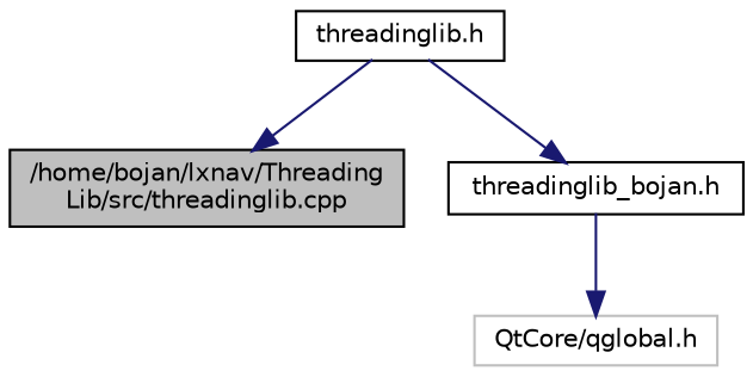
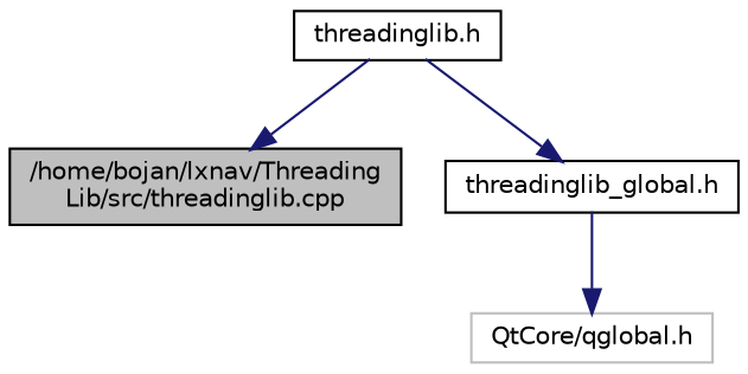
  digraph {
    node [color=black fillcolor=white fontname=Helvetica fontsize=10 shape=record style=filled]
    edge [color=midnightblue fontname=Helvetica fontsize=10 labelfontname=Helvetica labelfontsize=10 style=solid]
    n1 [fillcolor=grey75 fontcolor=black height=0.2 label="/home/bojan/lxnav/Threading\lLib/src/threadinglib.cpp" width=0.4]
    n2 [height=0.2 label="threadinglib.h" width=0.4]
-   n3 [height=0.2 label="threadinglib_bojan.h" width=0.4]
+   n3 [height=0.2 label="threadinglib_global.h" width=0.4]
    n4 [color=grey75 height=0.2 label="QtCore/qglobal.h" width=0.4]
    n2 -> n1
    n2 -> n3
    n3 -> n4
  }
